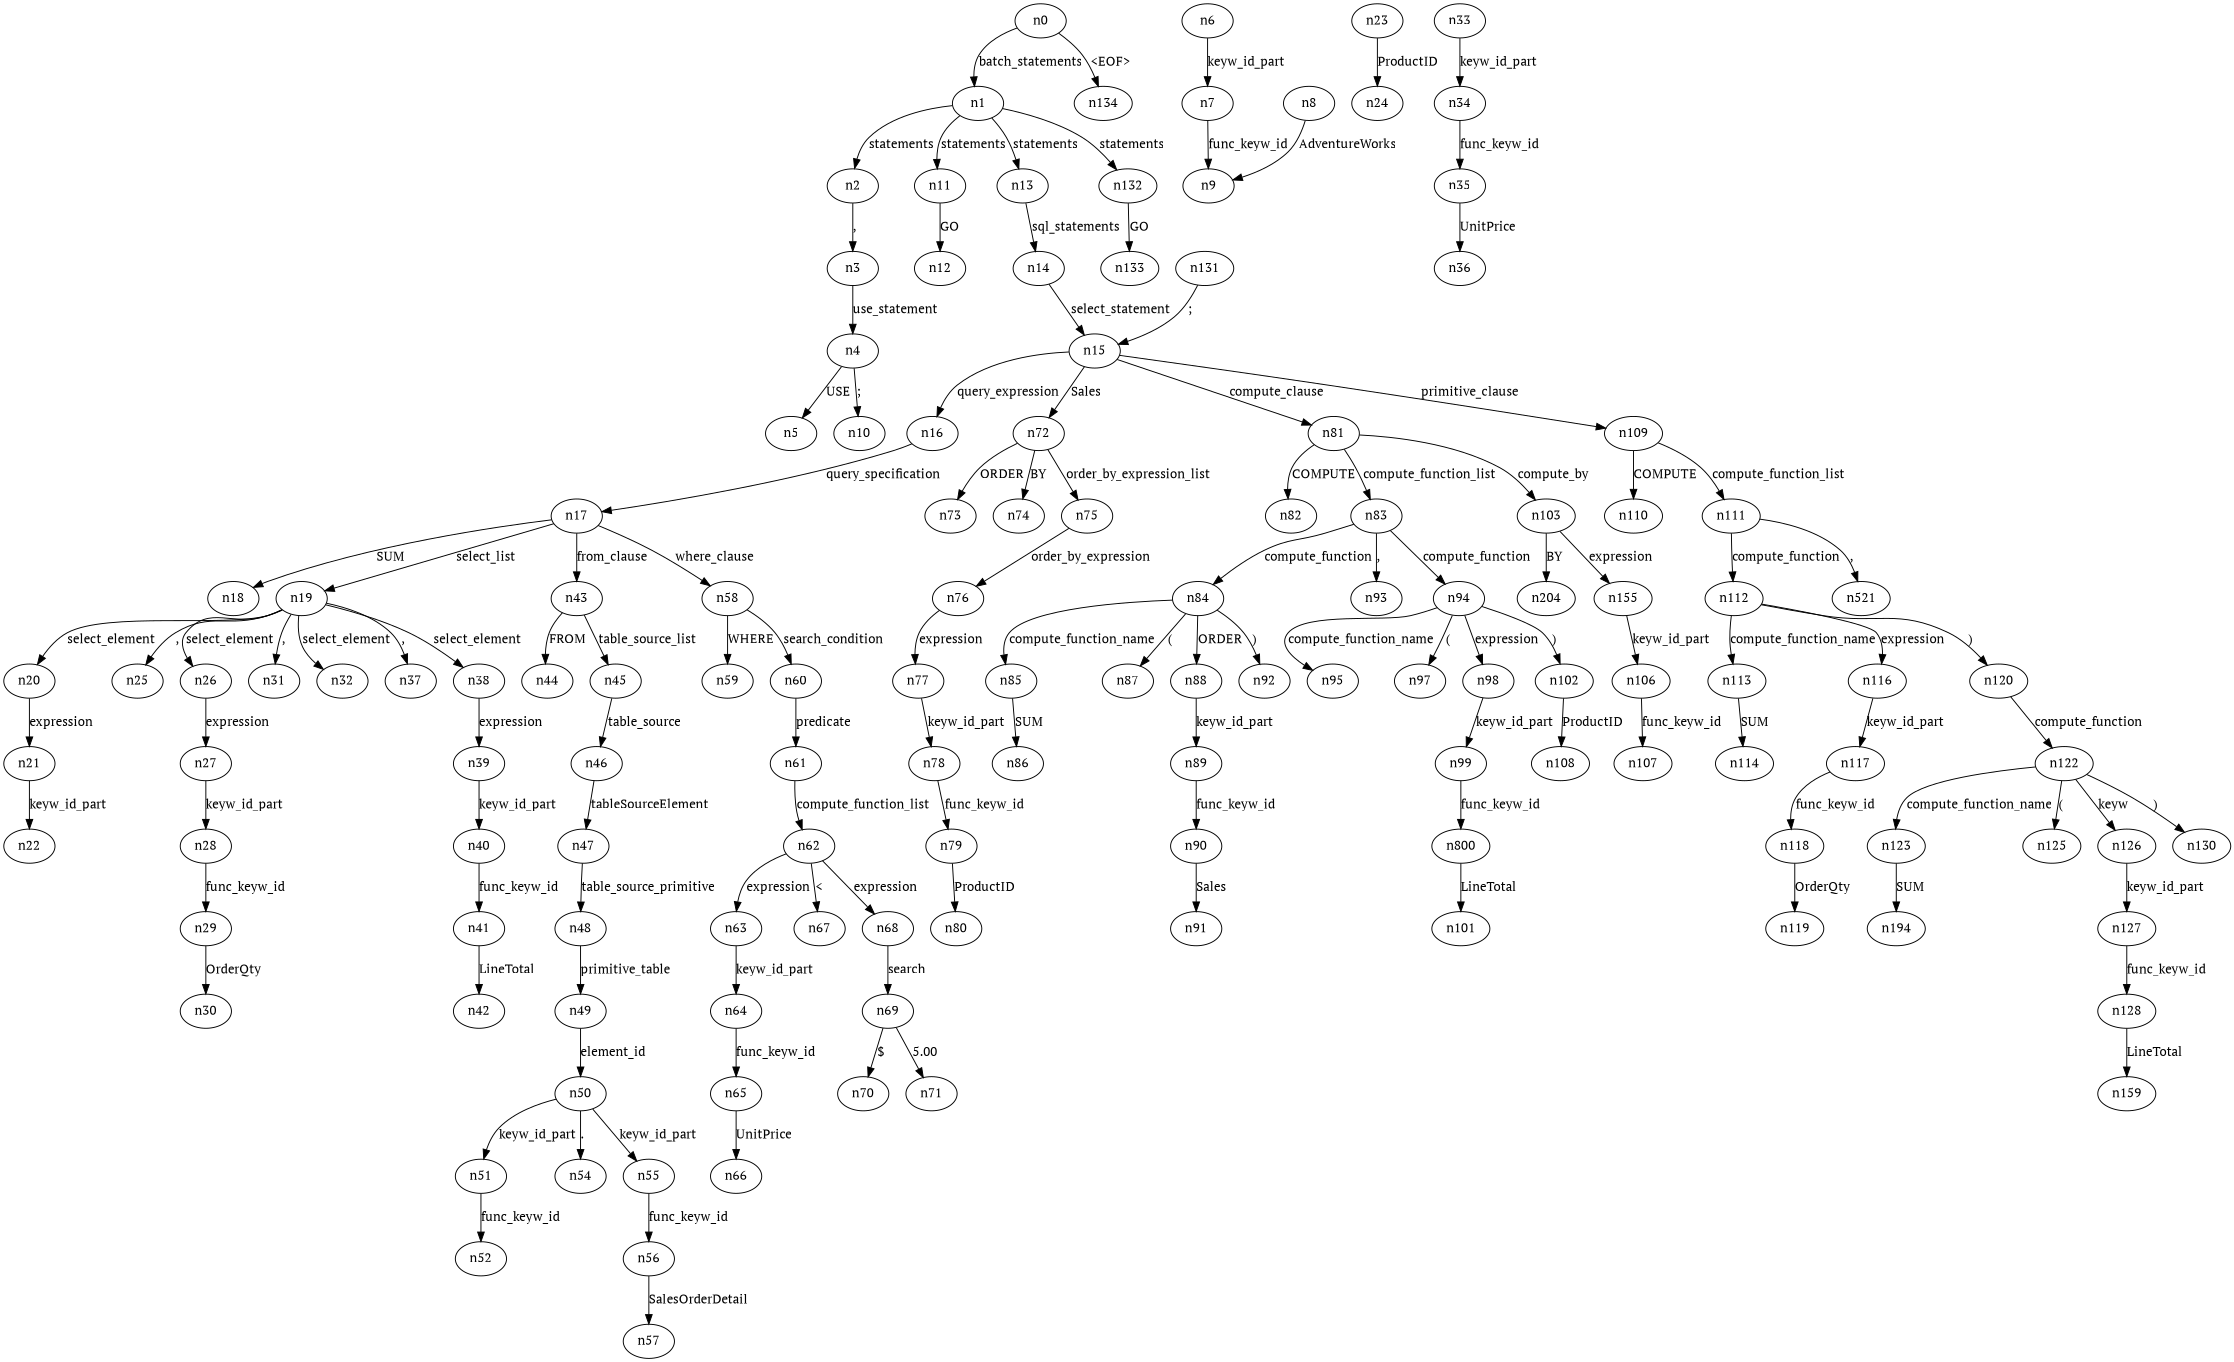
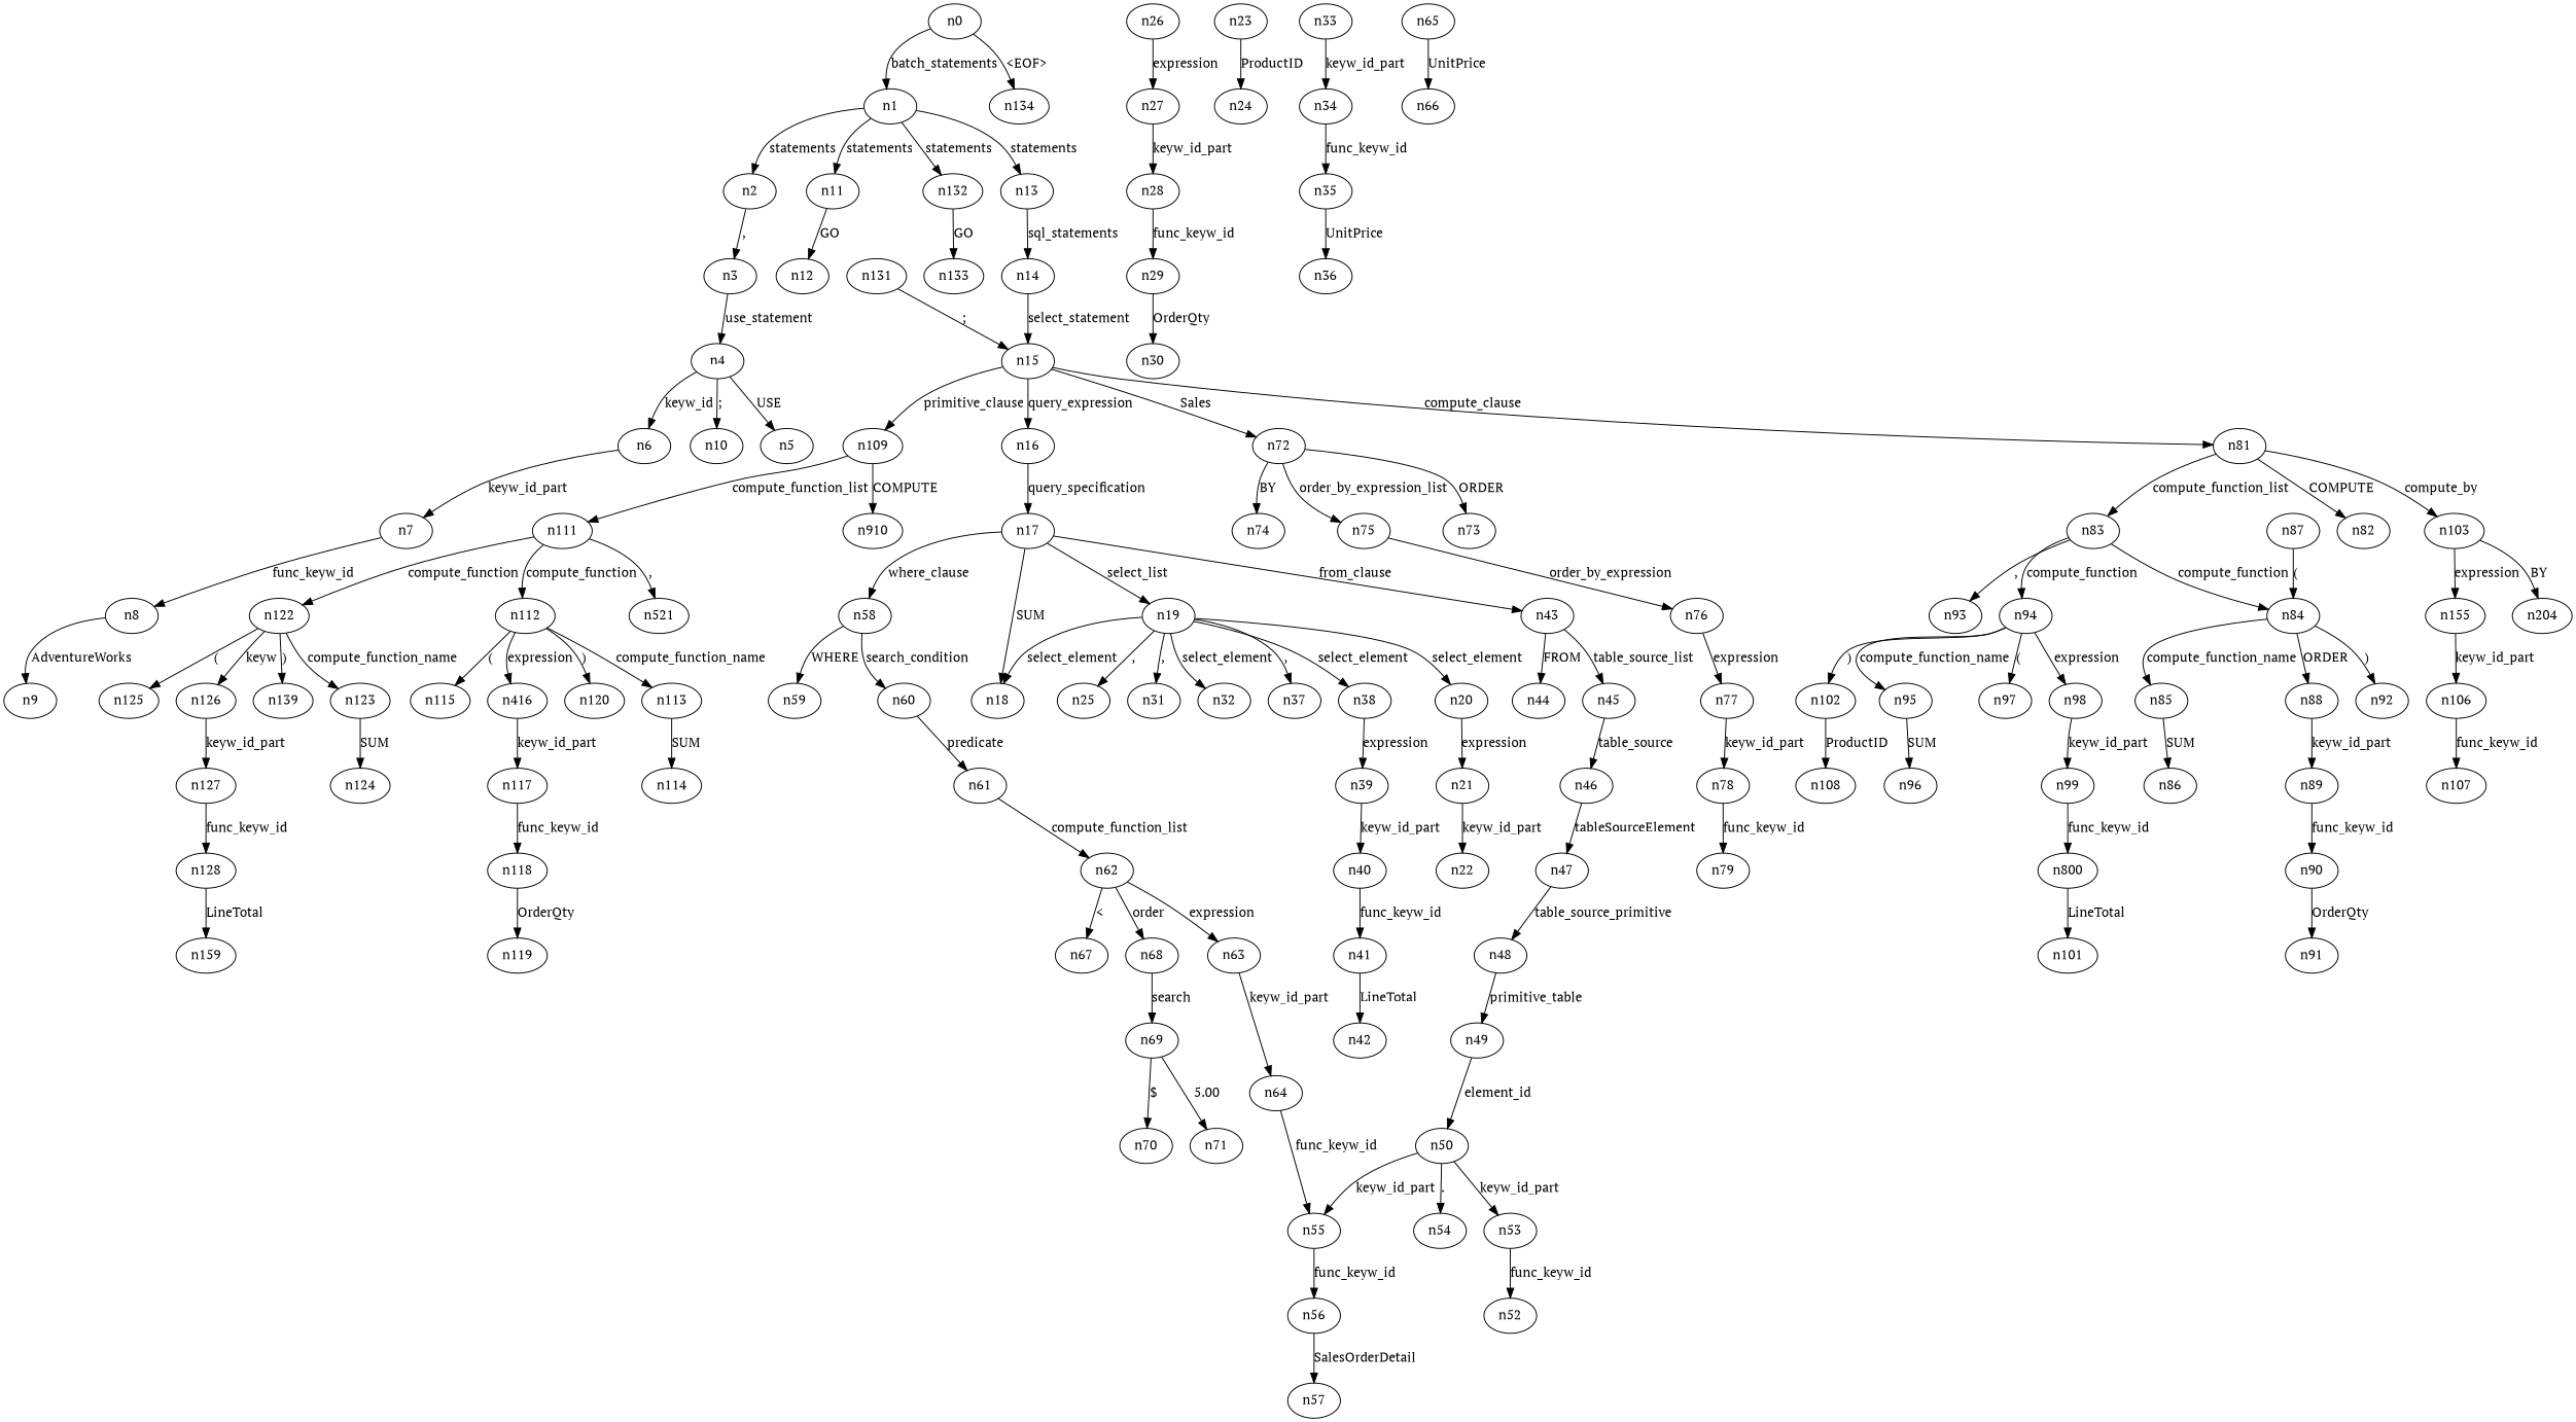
  digraph {
    fontname="PT Serif"
    node [fontname="PT Serif"]
    edge [fontname="PT Serif"]
    n0
    n1
    n134
    n2
    n11
    n13
    n132
    n3
    n12
    n14
    n133
    n4
    n5
    n6
    n10
    n7
    n8
    n9
    n15
    n16
    n72
    n81
    n109
    n17
    n73
    n74
    n75
    n82
    n83
    n103
-   n110
+   n110 [label=n910]
    n111
    n131
    n18
    n19
    n43
    n58
    n20
    n25
    n26
    n31
    n32
    n37
    n38
    n44
    n45
    n59
    n60
    n21
    n27
    n39
    n22
    n23
    n24
    n28
    n29
    n30
    n33
    n34
    n35
    n36
    n40
    n41
    n42
    n46
    n47
    n48
    n49
    n50
-   n51
+   n51 [label=n53]
    n54
    n55
    n52
    n56
    n57
    n61
    n62
    n63
    n67
    n68
    n64
    n69
    n65
    n66
    n70
    n71
    n76
    n77
    n78
    n79
-   n80
    n84
    n93
    n94
    n104 [label=n204]
    n105 [label=n155]
    n85
    n87
    n88
    n92
    n95
    n97
    n98
    n102
    n86
    n89
    n90
    n91
+   n96
    n99
    n108
    n100 [label=n800]
    n101
    n106
    n107
    n112
    n121 [label=n521]
    n122
    n113
-   n116
+   n115
+   n116 [label=n416]
    n120
    n123
    n125
    n126
-   n130
+   n130 [label=n139]
    n114
    n117
    n118
    n119
-   n124 [label=n194]
+   n124
    n127
    n128
    n129 [label=n159]
    n0 -> n1 [label=batch_statements]
    n0 -> n134 [label="<EOF>"]
    n1 -> n2 [label=statements]
    n1 -> n11 [label=statements]
    n1 -> n13 [label=statements]
    n1 -> n132 [label=statements]
    n2 -> n3 [label=","]
    n11 -> n12 [label=GO]
    n13 -> n14 [label=sql_statements]
    n132 -> n133 [label=GO]
    n3 -> n4 [label=use_statement]
    n14 -> n15 [label=select_statement]
    n4 -> n5 [label=USE]
+   n4 -> n6 [label=keyw_id]
    n4 -> n10 [label=";"]
    n6 -> n7 [label=keyw_id_part]
-   n7 -> n9 [label=func_keyw_id]
+   n7 -> n8 [label=func_keyw_id]
    n8 -> n9 [label=AdventureWorks]
    n15 -> n16 [label=query_expression]
    n15 -> n72 [label=Sales]
    n15 -> n81 [label=compute_clause]
    n15 -> n109 [label=primitive_clause]
    n16 -> n17 [label=query_specification]
    n72 -> n73 [label=ORDER]
    n72 -> n74 [label=BY]
    n72 -> n75 [label=order_by_expression_list]
    n81 -> n82 [label=COMPUTE]
    n81 -> n83 [label=compute_function_list]
    n81 -> n103 [label=compute_by]
    n109 -> n110 [label=COMPUTE]
    n109 -> n111 [label=compute_function_list]
    n17 -> n18 [label=SUM]
    n17 -> n19 [label=select_list]
    n17 -> n43 [label=from_clause]
    n17 -> n58 [label=where_clause]
    n75 -> n76 [label=order_by_expression]
    n83 -> n84 [label=compute_function]
    n83 -> n93 [label=","]
    n83 -> n94 [label=compute_function]
    n103 -> n104 [label=BY]
    n103 -> n105 [label=expression]
    n111 -> n112 [label=compute_function]
    n111 -> n121 [label=","]
-   n120 -> n122 [label=compute_function]
+   n111 -> n122 [label=compute_function]
    n131 -> n15 [label=";"]
    n19 -> n20 [label=select_element]
    n19 -> n25 [label=","]
-   n19 -> n26 [label=select_element]
+   n19 -> n18 [label=select_element]
    n19 -> n31 [label=","]
    n19 -> n32 [label=select_element]
    n19 -> n37 [label=","]
    n19 -> n38 [label=select_element]
    n43 -> n44 [label=FROM]
    n43 -> n45 [label=table_source_list]
    n58 -> n59 [label=WHERE]
    n58 -> n60 [label=search_condition]
    n20 -> n21 [label=expression]
    n26 -> n27 [label=expression]
    n38 -> n39 [label=expression]
    n45 -> n46 [label=table_source]
    n60 -> n61 [label=predicate]
    n21 -> n22 [label=keyw_id_part]
    n27 -> n28 [label=keyw_id_part]
    n39 -> n40 [label=keyw_id_part]
    n23 -> n24 [label=ProductID]
    n28 -> n29 [label=func_keyw_id]
    n29 -> n30 [label=OrderQty]
    n33 -> n34 [label=keyw_id_part]
    n34 -> n35 [label=func_keyw_id]
    n35 -> n36 [label=UnitPrice]
    n40 -> n41 [label=func_keyw_id]
    n41 -> n42 [label=LineTotal]
    n46 -> n47 [label=tableSourceElement]
    n47 -> n48 [label=table_source_primitive]
    n48 -> n49 [label=primitive_table]
    n49 -> n50 [label=element_id]
    n50 -> n51 [label=keyw_id_part]
    n50 -> n54 [label="."]
    n50 -> n55 [label=keyw_id_part]
    n51 -> n52 [label=func_keyw_id]
    n55 -> n56 [label=func_keyw_id]
    n56 -> n57 [label=SalesOrderDetail]
    n61 -> n62 [label=compute_function_list]
    n62 -> n63 [label=expression]
    n62 -> n67 [label="<"]
-   n62 -> n68 [label=expression]
+   n62 -> n68 [label=order]
    n63 -> n64 [label=keyw_id_part]
    n68 -> n69 [label=search]
-   n64 -> n65 [label=func_keyw_id]
+   n64 -> n55 [label=func_keyw_id]
    n69 -> n70 [label="$"]
    n69 -> n71 [label=5.00]
    n65 -> n66 [label=UnitPrice]
    n76 -> n77 [label=expression]
    n77 -> n78 [label=keyw_id_part]
    n78 -> n79 [label=func_keyw_id]
-   n79 -> n80 [label=ProductID]
    n84 -> n85 [label=compute_function_name]
-   n84 -> n87 [label="("]
+   n87 -> n84 [label="("]
    n84 -> n88 [label=ORDER]
    n84 -> n92 [label=")"]
    n94 -> n95 [label=compute_function_name]
    n94 -> n97 [label="("]
    n94 -> n98 [label=expression]
    n94 -> n102 [label=")"]
    n105 -> n106 [label=keyw_id_part]
    n85 -> n86 [label=SUM]
    n88 -> n89 [label=keyw_id_part]
+   n95 -> n96 [label=SUM]
    n98 -> n99 [label=keyw_id_part]
    n102 -> n108 [label=ProductID]
    n89 -> n90 [label=func_keyw_id]
-   n90 -> n91 [label=Sales]
+   n90 -> n91 [label=OrderQty]
    n99 -> n100 [label=func_keyw_id]
    n100 -> n101 [label=LineTotal]
    n106 -> n107 [label=func_keyw_id]
    n112 -> n113 [label=compute_function_name]
+   n112 -> n115 [label="("]
    n112 -> n116 [label=expression]
    n112 -> n120 [label=")"]
    n122 -> n123 [label=compute_function_name]
    n122 -> n125 [label="("]
    n122 -> n126 [label=keyw]
    n122 -> n130 [label=")"]
    n113 -> n114 [label=SUM]
    n116 -> n117 [label=keyw_id_part]
    n123 -> n124 [label=SUM]
    n126 -> n127 [label=keyw_id_part]
    n117 -> n118 [label=func_keyw_id]
    n118 -> n119 [label=OrderQty]
    n127 -> n128 [label=func_keyw_id]
    n128 -> n129 [label=LineTotal]
  }
